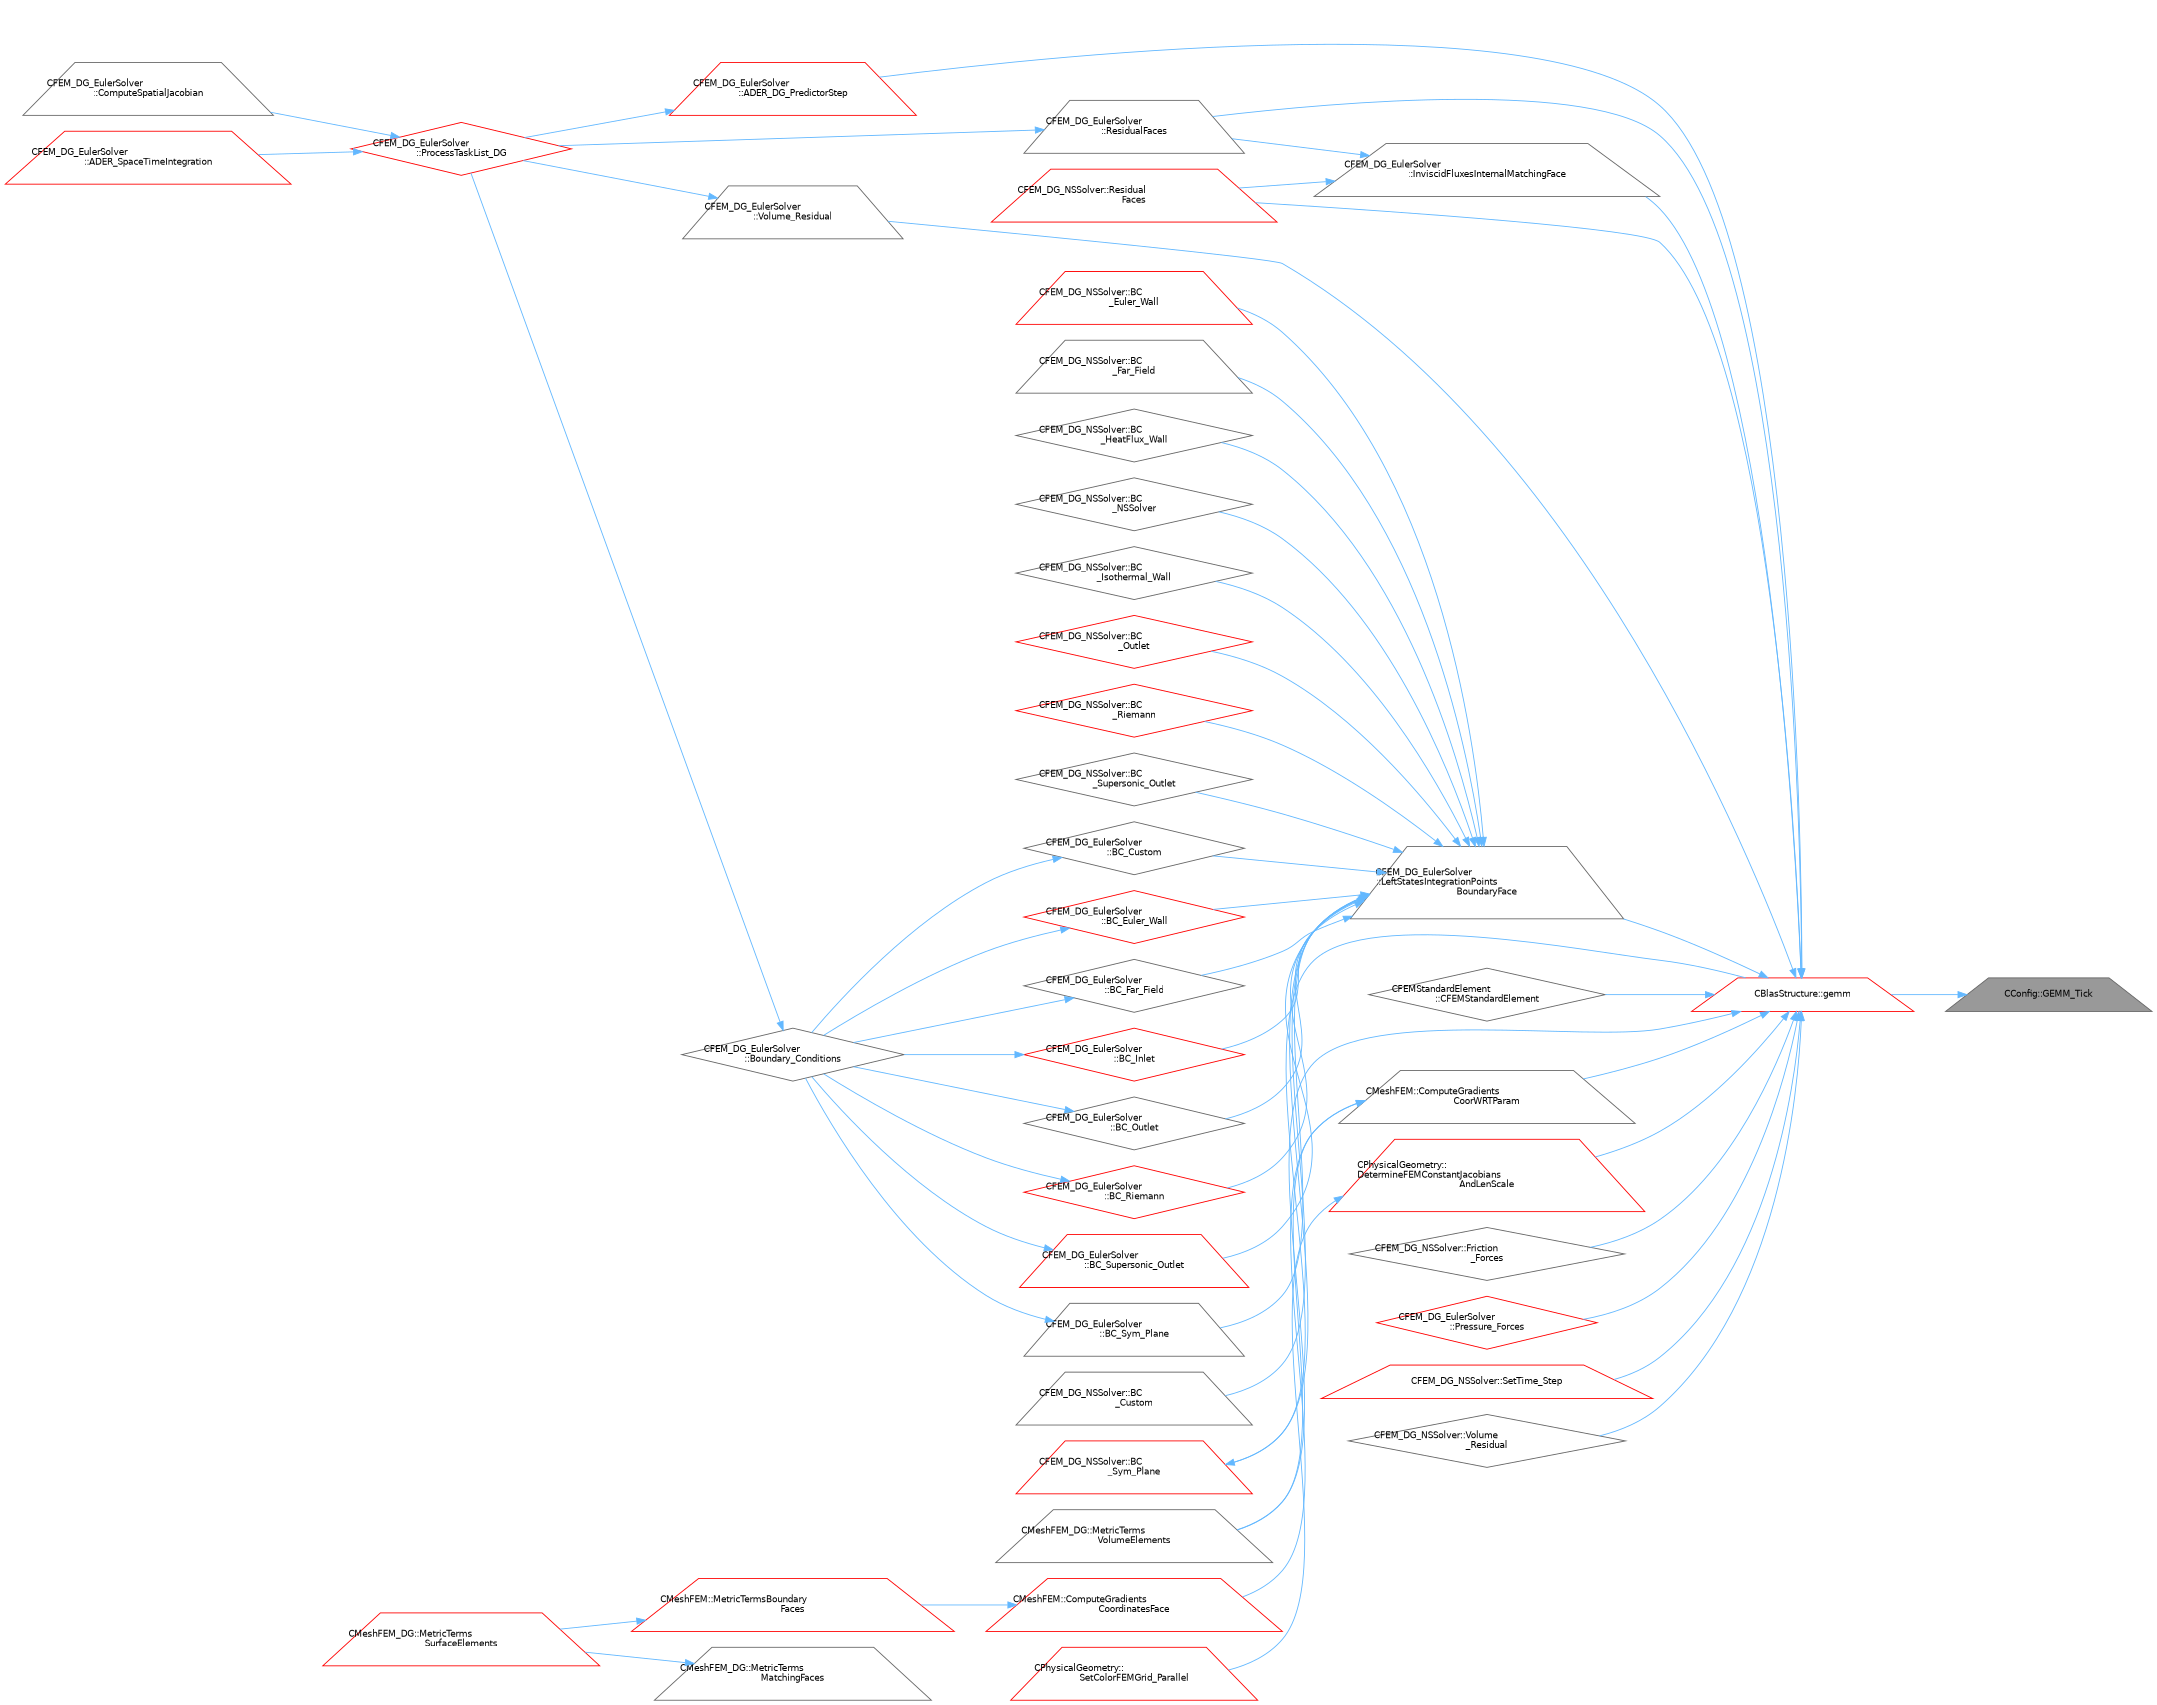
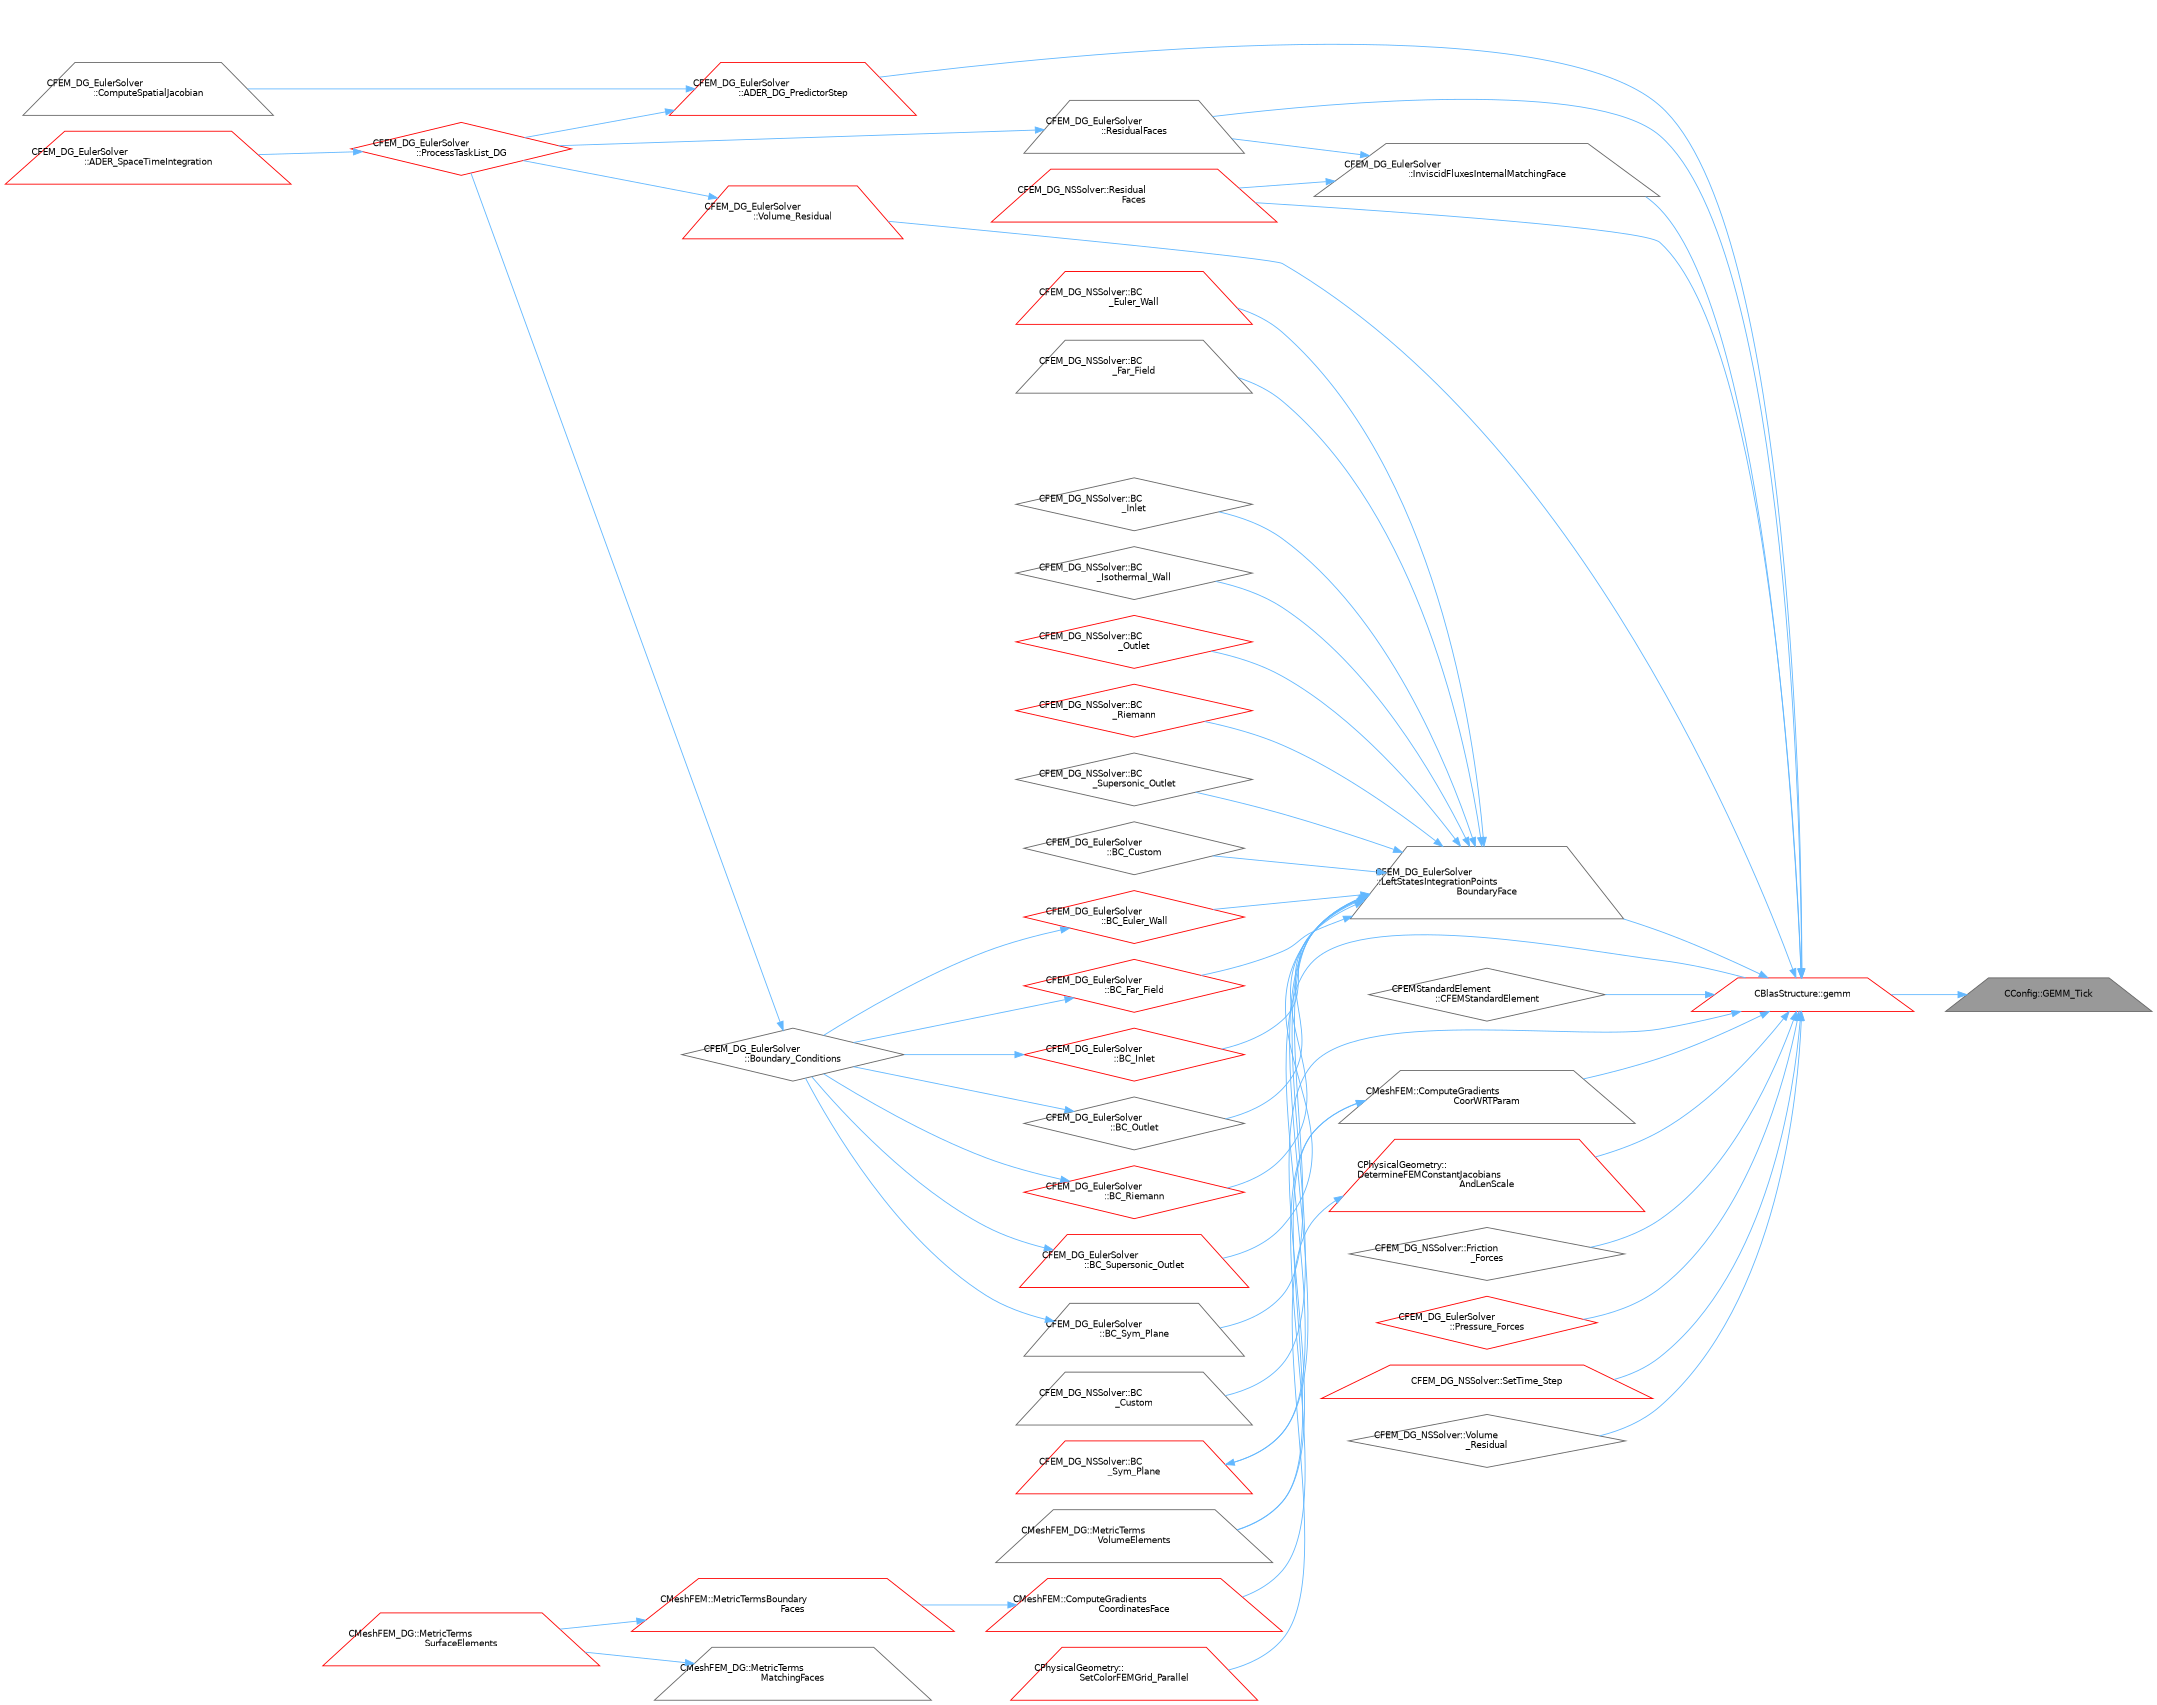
  digraph {
    rankdir=RL
    node [color=red fillcolor=white fontname=Helvetica fontsize=10 shape=trapezium style=filled]
    edge [color=steelblue1 dir=back fontname=Helvetica fontsize=10 labelfontname=Helvetica labelfontsize=10 style=solid]
    n1 [color=gray40 fillcolor=grey60 fontcolor=black height=0.2 label="CConfig::GEMM_Tick" width=0.4]
    n2 [height=0.2 label="CBlasStructure::gemm" width=0.4]
    n3 [height=0.2 label="CFEM_DG_EulerSolver\l::ADER_DG_PredictorStep" width=0.4]
    n4 [color=gray40 height=0.2 label="CFEMStandardElement\l::CFEMStandardElement" shape=diamond width=0.4]
    n5 [color=gray40 height=0.2 label="CMeshFEM::ComputeGradients\lCoorWRTParam" width=0.4]
    n6 [color=gray40 height=0.2 label="CMeshFEM_DG::MetricTerms\lVolumeElements" width=0.4]
    n7 [height=0.2 label="CPhysicalGeometry::\lDetermineFEMConstantJacobians\lAndLenScale" width=0.4]
    n8 [color=gray40 height=0.2 label="CFEM_DG_NSSolver::Friction\l_Forces" shape=diamond width=0.4]
    n9 [color=gray40 height=0.2 label="CFEM_DG_EulerSolver\l::InviscidFluxesInternalMatchingFace" width=0.4]
    n10 [color=gray40 height=0.2 label="CFEM_DG_EulerSolver\l::ResidualFaces" width=0.4]
    n11 [height=0.2 label="CFEM_DG_NSSolver::Residual\lFaces" width=0.4]
    n12 [color=gray40 height=0.2 label="CFEM_DG_EulerSolver\l::LeftStatesIntegrationPoints\lBoundaryFace" width=0.4]
    n13 [height=0.2 label="CFEM_DG_EulerSolver\l::Pressure_Forces" shape=diamond width=0.4]
    n14 [height=0.2 label="CFEM_DG_NSSolver::SetTime_Step" width=0.4]
-   n15 [color=gray40 height=0.2 label="CFEM_DG_EulerSolver\l::Volume_Residual" width=0.4]
+   n15 [height=0.2 label="CFEM_DG_EulerSolver\l::Volume_Residual" width=0.4]
    n16 [color=gray40 height=0.2 label="CFEM_DG_NSSolver::Volume\l_Residual" shape=diamond width=0.4]
    n17 [height=0.2 label="CFEM_DG_EulerSolver\l::ProcessTaskList_DG" shape=diamond width=0.4]
    n18 [height=0.2 label="CFEM_DG_NSSolver::BC\l_Sym_Plane" width=0.4]
    n19 [height=0.2 label="CMeshFEM::ComputeGradients\lCoordinatesFace" width=0.4]
    n20 [height=0.2 label="CPhysicalGeometry::\lSetColorFEMGrid_Parallel" width=0.4]
    n21 [color=gray40 height=0.2 label="CFEM_DG_EulerSolver\l::BC_Custom" shape=diamond width=0.4]
    n22 [color=gray40 height=0.2 label="CFEM_DG_NSSolver::BC\l_Custom" width=0.4]
    n23 [height=0.2 label="CFEM_DG_EulerSolver\l::BC_Euler_Wall" shape=diamond width=0.4]
    n24 [height=0.2 label="CFEM_DG_NSSolver::BC\l_Euler_Wall" width=0.4]
-   n25 [color=gray40 height=0.2 label="CFEM_DG_EulerSolver\l::BC_Far_Field" shape=diamond width=0.4]
+   n25 [height=0.2 label="CFEM_DG_EulerSolver\l::BC_Far_Field" shape=diamond width=0.4]
    n26 [color=gray40 height=0.2 label="CFEM_DG_NSSolver::BC\l_Far_Field" width=0.4]
-   n27 [color=gray40 height=0.2 label="CFEM_DG_NSSolver::BC\l_HeatFlux_Wall" shape=diamond width=0.4]
    n28 [height=0.2 label="CFEM_DG_EulerSolver\l::BC_Inlet" shape=diamond width=0.4]
-   n29 [color=gray40 height=0.2 label="CFEM_DG_NSSolver::BC\l_NSSolver" shape=diamond width=0.4]
+   n29 [color=gray40 height=0.2 label="CFEM_DG_NSSolver::BC\l_Inlet" shape=diamond width=0.4]
    n30 [color=gray40 height=0.2 label="CFEM_DG_NSSolver::BC\l_Isothermal_Wall" shape=diamond width=0.4]
    n31 [color=gray40 height=0.2 label="CFEM_DG_EulerSolver\l::BC_Outlet" shape=diamond width=0.4]
    n32 [height=0.2 label="CFEM_DG_NSSolver::BC\l_Outlet" shape=diamond width=0.4]
    n33 [height=0.2 label="CFEM_DG_EulerSolver\l::BC_Riemann" shape=diamond width=0.4]
    n34 [height=0.2 label="CFEM_DG_NSSolver::BC\l_Riemann" shape=diamond width=0.4]
    n35 [height=0.2 label="CFEM_DG_EulerSolver\l::BC_Supersonic_Outlet" width=0.4]
    n36 [color=gray40 height=0.2 label="CFEM_DG_NSSolver::BC\l_Supersonic_Outlet" shape=diamond width=0.4]
    n37 [color=gray40 height=0.2 label="CFEM_DG_EulerSolver\l::BC_Sym_Plane" width=0.4]
    n38 [height=0.2 label="CFEM_DG_EulerSolver\l::ADER_SpaceTimeIntegration" width=0.4]
    n39 [color=gray40 height=0.2 label="CFEM_DG_EulerSolver\l::ComputeSpatialJacobian" width=0.4]
    n40 [height=0.2 label="CMeshFEM::MetricTermsBoundary\lFaces" width=0.4]
    n41 [height=0.2 label="CMeshFEM_DG::MetricTerms\lSurfaceElements" width=0.4]
    n42 [color=gray40 height=0.2 label="CMeshFEM_DG::MetricTerms\lMatchingFaces" width=0.4]
    n43 [color=gray40 height=0.2 label="CFEM_DG_EulerSolver\l::Boundary_Conditions" shape=diamond width=0.4]
    n1 -> n2
    n2 -> n3
    n2 -> n4
    n2 -> n5
    n2 -> n6
    n2 -> n7
    n2 -> n8
    n2 -> n9
    n2 -> n10
    n2 -> n11
    n2 -> n12
    n2 -> n13
    n2 -> n14
    n2 -> n15
    n2 -> n16
    n3 -> n17
    n5 -> n6
    n5 -> n19
    n7 -> n20
    n9 -> n10
    n9 -> n11
    n10 -> n17
    n12 -> n18
    n12 -> n21
    n12 -> n22
    n12 -> n23
    n12 -> n24
    n12 -> n25
    n12 -> n26
-   n12 -> n27
    n12 -> n28
    n12 -> n29
    n12 -> n30
    n12 -> n31
    n12 -> n32
    n12 -> n33
    n12 -> n34
    n12 -> n35
    n12 -> n36
    n12 -> n37
    n15 -> n17
    n17 -> n38
-   n17 -> n39
+   n3 -> n39
    n18 -> n2
    n19 -> n40
-   n21 -> n43
    n23 -> n43
    n25 -> n43
    n28 -> n43
    n31 -> n43
    n33 -> n43
    n35 -> n43
    n37 -> n43
    n40 -> n41
    n42 -> n41
    n43 -> n17
  }
